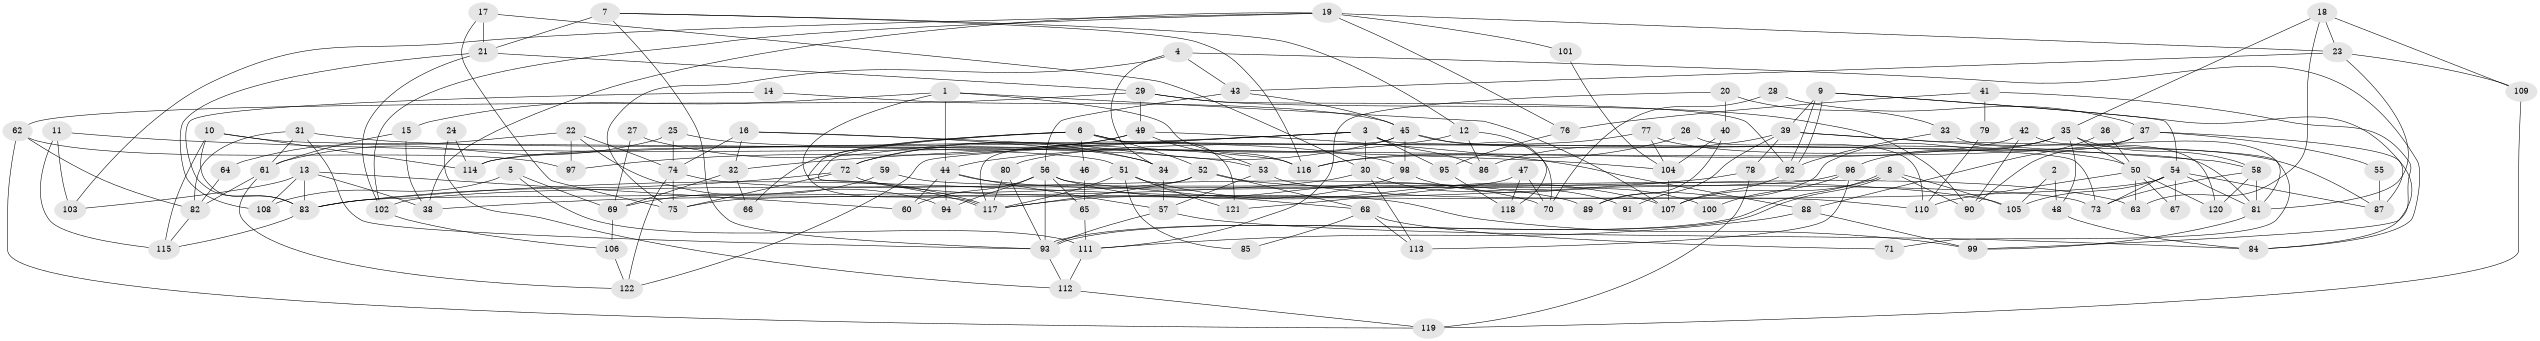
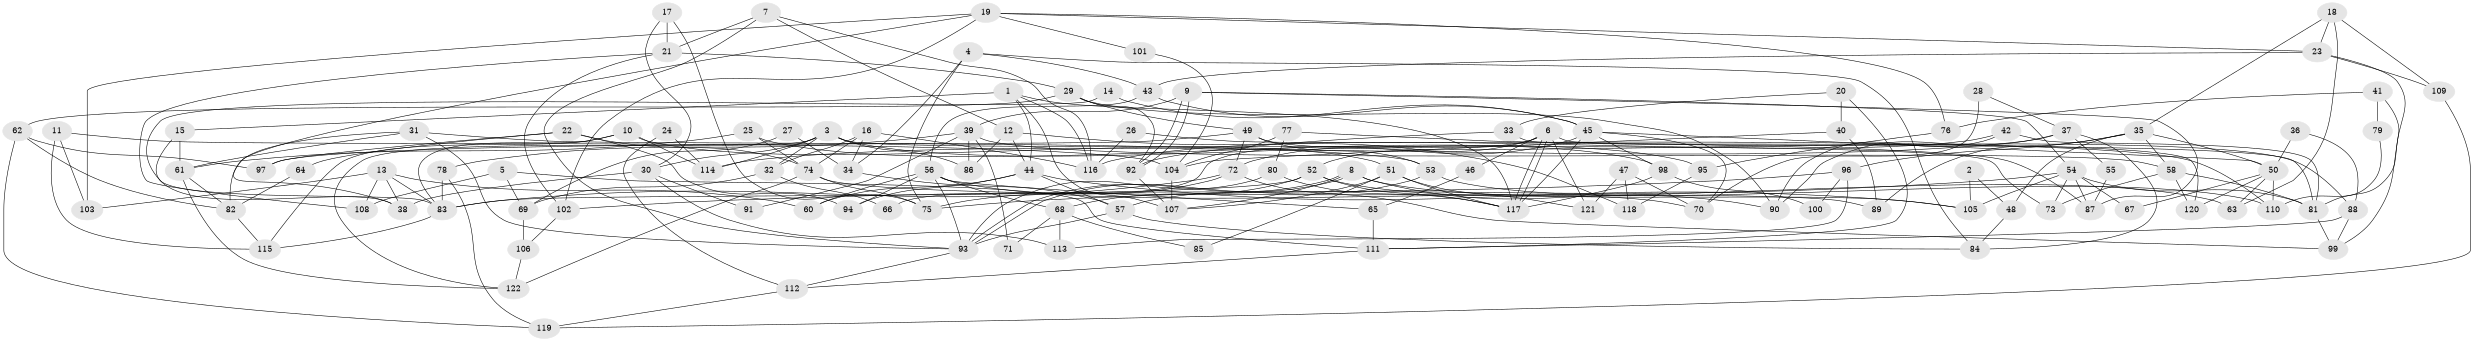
  graph {
    node [color=gray90 style=filled]
    1
    15
    44
    107
    116
    117
    38
    61
    105
    60
    94
    57
    2
    48
    84
    3
    30
    32
    73
    86
    95
    114
    122
    91
    113
    69
    66
    118
    4
    34
    43
    75
    45
    56
    5
    108
    111
    106
    78
    83
    119
    112
    6
    46
    52
    81
    121
    65
    63
    68
    99
    7
    12
    21
    93
    102
    29
    8
    90
    9
    39
    54
    87
    92
    58
    71
    67
    10
    51
    115
    85
    11
    103
    104
    13
    14
    98
    70
    50
    72
    82
    16
    74
    89
    17
    18
    23
    35
    109
    96
    19
    76
    101
    20
    33
    40
    120
    49
    62
    22
    64
    97
    24
    25
    100
    26
    110
    27
    28
    37
    55
    53
    88
    31
    36
    41
    79
    42
    47
-   59
    77
    80
    1 -- 15
    1 -- 44
    1 -- 107
    1 -- 116
    1 -- 117
    15 -- 38
    15 -- 61
    44 -- 105
    44 -- 60
    44 -- 94
    44 -- 57
    61 -- 122
    61 -- 82
    57 -- 84
    57 -- 93
    2 -- 105
    2 -- 48
    48 -- 84
    3 -- 30
    3 -- 32
    3 -- 73
    3 -- 86
    3 -- 95
    3 -- 114
    3 -- 122
    30 -- 38
    30 -- 91
    30 -- 113
    32 -- 69
    32 -- 66
    95 -- 118
    69 -- 106
    4 -- 84
    4 -- 34
    4 -- 43
    4 -- 75
    34 -- 57
    43 -- 45
    43 -- 56
    45 -- 117
    45 -- 98
    45 -- 70
    45 -- 50
    45 -- 72
    56 -- 60
    56 -- 94
    56 -- 65
    56 -- 68
    56 -- 93
    56 -- 70
    5 -- 69
    5 -- 108
    5 -- 111
    111 -- 112
    106 -- 122
    78 -- 83
    78 -- 119
    83 -- 115
    112 -- 119
    6 -- 117
    6 -- 117
    6 -- 66
    6 -- 46
    6 -- 52
    6 -- 81
    6 -- 121
    46 -- 65
    52 -- 117
    52 -- 83
    52 -- 63
    52 -- 68
    81 -- 99
    65 -- 111
    68 -- 113
    68 -- 71
    68 -- 85
    7 -- 116
    7 -- 12
    7 -- 21
    7 -- 93
    12 -- 44
    12 -- 86
    12 -- 118
    21 -- 108
    21 -- 102
    21 -- 29
    93 -- 112
    102 -- 106
    29 -- 90
    29 -- 92
    29 -- 49
    29 -- 62
    8 -- 107
    8 -- 105
    8 -- 93
    8 -- 93
    8 -- 90
    9 -- 39
    9 -- 54
    9 -- 87
    9 -- 92
    9 -- 92
    39 -- 86
    39 -- 91
    39 -- 78
    39 -- 58
    39 -- 71
    54 -- 105
    54 -- 73
    54 -- 75
    54 -- 81
    54 -- 87
    54 -- 67
    92 -- 107
    58 -- 73
    58 -- 81
    58 -- 120
    10 -- 114
    10 -- 83
    10 -- 51
    10 -- 115
    51 -- 107
    51 -- 117
    51 -- 121
    51 -- 85
    11 -- 115
    11 -- 103
    11 -- 104
    104 -- 107
    13 -- 38
    13 -- 60
    13 -- 108
    13 -- 83
    13 -- 103
    14 -- 45
    14 -- 83
    98 -- 117
    98 -- 100
    50 -- 63
    50 -- 67
    50 -- 120
    50 -- 110
    72 -- 75
    72 -- 83
    72 -- 99
    82 -- 115
    16 -- 116
    16 -- 32
    16 -- 34
    16 -- 74
    74 -- 122
    74 -- 75
    74 -- 89
    17 -- 30
    17 -- 75
    17 -- 21
    18 -- 63
    18 -- 23
    18 -- 35
    18 -- 109
    23 -- 43
    23 -- 81
    23 -- 109
    35 -- 48
    35 -- 58
    35 -- 50
    35 -- 89
    35 -- 96
    109 -- 119
    96 -- 113
    96 -- 102
    96 -- 100
    19 -- 38
    19 -- 102
    19 -- 103
    19 -- 23
    19 -- 76
    19 -- 101
    76 -- 95
    101 -- 104
    20 -- 111
    20 -- 33
    20 -- 40
    33 -- 92
    33 -- 120
    40 -- 104
    40 -- 89
    49 -- 72
    49 -- 97
    49 -- 53
    49 -- 88
    62 -- 119
    62 -- 82
    62 -- 97
    22 -- 94
    22 -- 74
    22 -- 64
    22 -- 97
    64 -- 82
    24 -- 114
    24 -- 112
    25 -- 61
    25 -- 98
    25 -- 74
    26 -- 116
    26 -- 110
    27 -- 69
    27 -- 34
    28 -- 70
    28 -- 37
    37 -- 84
    37 -- 114
    37 -- 90
    37 -- 55
    55 -- 87
    53 -- 57
    53 -- 110
    88 -- 111
    88 -- 99
    31 -- 61
    31 -- 93
    31 -- 82
    31 -- 53
    36 -- 50
    36 -- 88
    41 -- 99
    41 -- 76
    41 -- 79
    79 -- 110
    42 -- 116
    42 -- 81
    42 -- 90
    47 -- 118
    47 -- 121
    47 -- 70
-   59 -- 73
-   59 -- 69
    77 -- 87
    77 -- 104
    77 -- 80
    80 -- 117
    80 -- 93
  }
